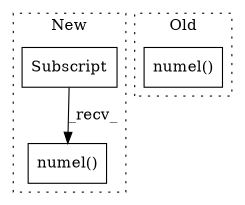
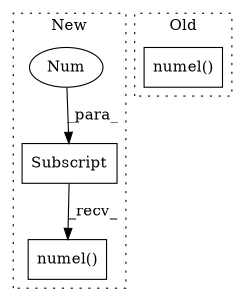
  digraph {
    node [a=75 shape=box]
    n1 [a=63 l="9,0" label=Subscript s="3858,0"]
+   n2 [a=76 l=1 label=Num s=3865 shape=ellipse]
    n3 [l=17 label="numel()" s=3858]
    n4 [l=13 label="numel()" s=3734]
    subgraph cluster_1 {
      label=New
      style=dotted
      n1
+     n2
      n3
    }
    subgraph cluster_2 {
      label=Old
      style=dotted
      n4
    }
    n1 -> n3 [label=_recv_]
+   n2 -> n1 [label=_para_]
  }
